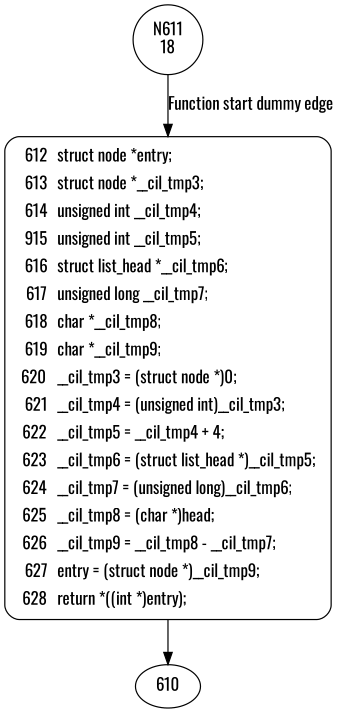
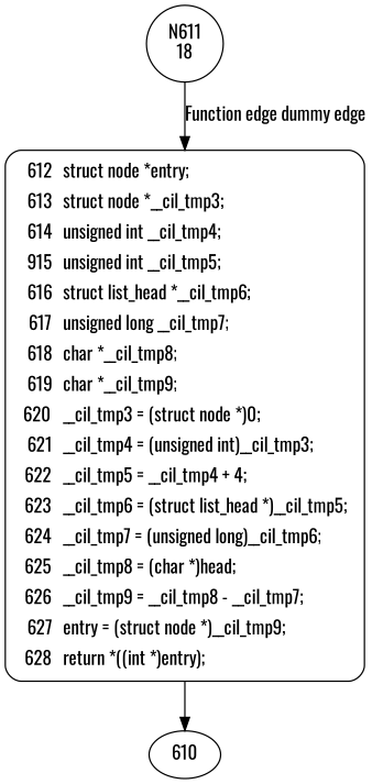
  digraph {
    fontname=Oswald
    node [fontname=Oswald]
    edge [fontname=Oswald]
    n1 [label="N611\n18" shape=circle]
    n2 [fillcolor=white label=<<table border="0" cellborder="0" cellpadding="3" bgcolor="white"><tr><td align="right">612</td><td align="left">struct node *entry;</td></tr><tr><td align="right">613</td><td align="left">struct node *__cil_tmp3;</td></tr><tr><td align="right">614</td><td align="left">unsigned int __cil_tmp4;</td></tr><tr><td align="right">915</td><td align="left">unsigned int __cil_tmp5;</td></tr><tr><td align="right">616</td><td align="left">struct list_head *__cil_tmp6;</td></tr><tr><td align="right">617</td><td align="left">unsigned long __cil_tmp7;</td></tr><tr><td align="right">618</td><td align="left">char *__cil_tmp8;</td></tr><tr><td align="right">619</td><td align="left">char *__cil_tmp9;</td></tr><tr><td align="right">620</td><td align="left">__cil_tmp3 = (struct node *)0;</td></tr><tr><td align="right">621</td><td align="left">__cil_tmp4 = (unsigned int)__cil_tmp3;</td></tr><tr><td align="right">622</td><td align="left">__cil_tmp5 = __cil_tmp4 + 4;</td></tr><tr><td align="right">623</td><td align="left">__cil_tmp6 = (struct list_head *)__cil_tmp5;</td></tr><tr><td align="right">624</td><td align="left">__cil_tmp7 = (unsigned long)__cil_tmp6;</td></tr><tr><td align="right">625</td><td align="left">__cil_tmp8 = (char *)head;</td></tr><tr><td align="right">626</td><td align="left">__cil_tmp9 = __cil_tmp8 - __cil_tmp7;</td></tr><tr><td align="right">627</td><td align="left">entry = (struct node *)__cil_tmp9;</td></tr><tr><td align="right">628</td><td align="left">return *((int *)entry);</td></tr></table>> penwidth=1 shape=Mrecord style="filled,bold"]
    610
-   n1 -> n2 [label="Function start dummy edge"]
+   n1 -> n2 [label="Function edge dummy edge"]
    n2 -> 610
  }
